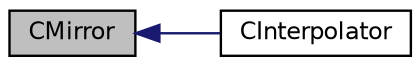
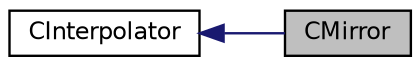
  digraph {
    rankdir=LR
    node [color=black fontname=Helvetica fontsize=10 shape=record style=filled]
    n1 [fillcolor=grey75 fontcolor=black height=0.2 label=CMirror width=0.4]
    n2 [fillcolor=white height=0.2 label=CInterpolator width=0.4]
-   n1 -> n2 [color=midnightblue dir=back fontname=Helvetica fontsize=10 labelfontname=Helvetica labelfontsize=10 style=solid]
+   n2 -> n1 [color=midnightblue dir=back fontname=Helvetica fontsize=10 labelfontname=Helvetica labelfontsize=10 style=solid]
  }
